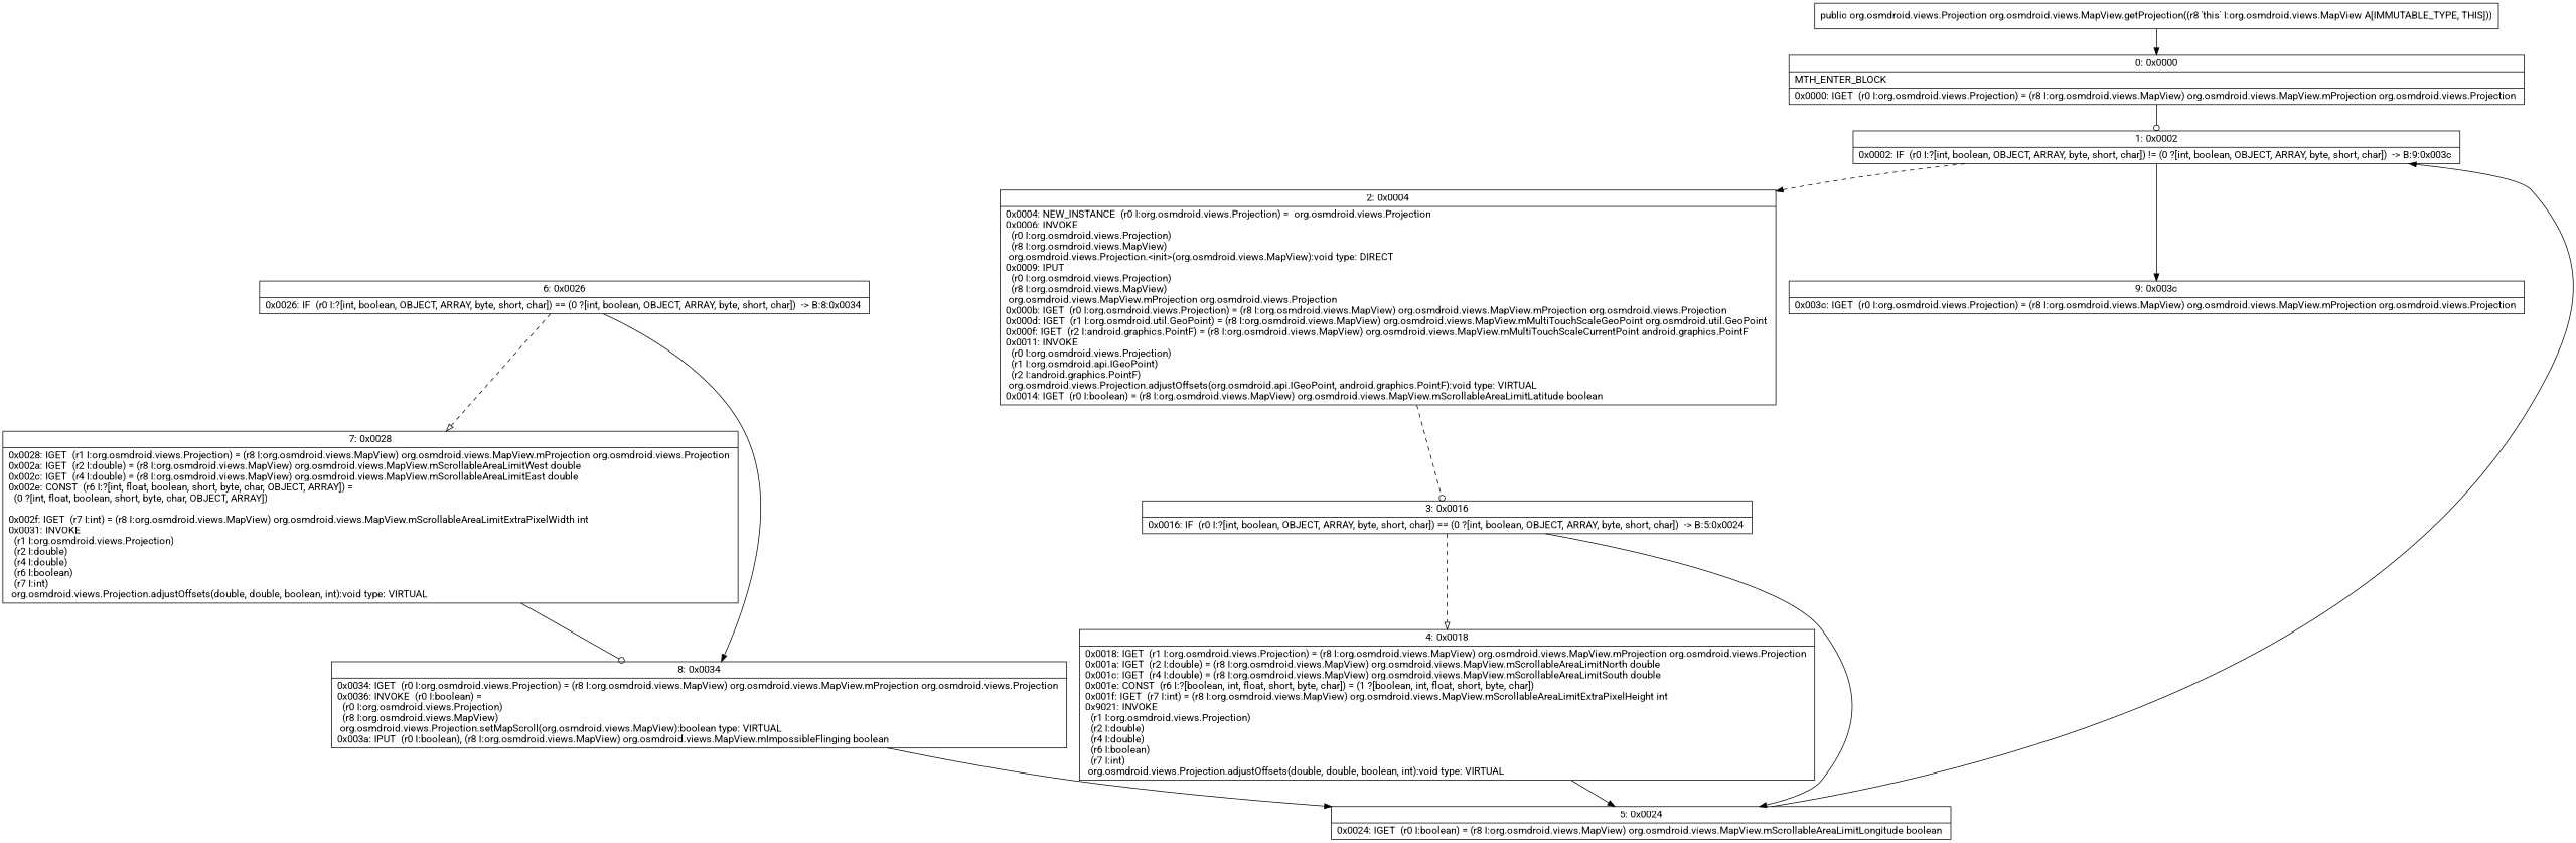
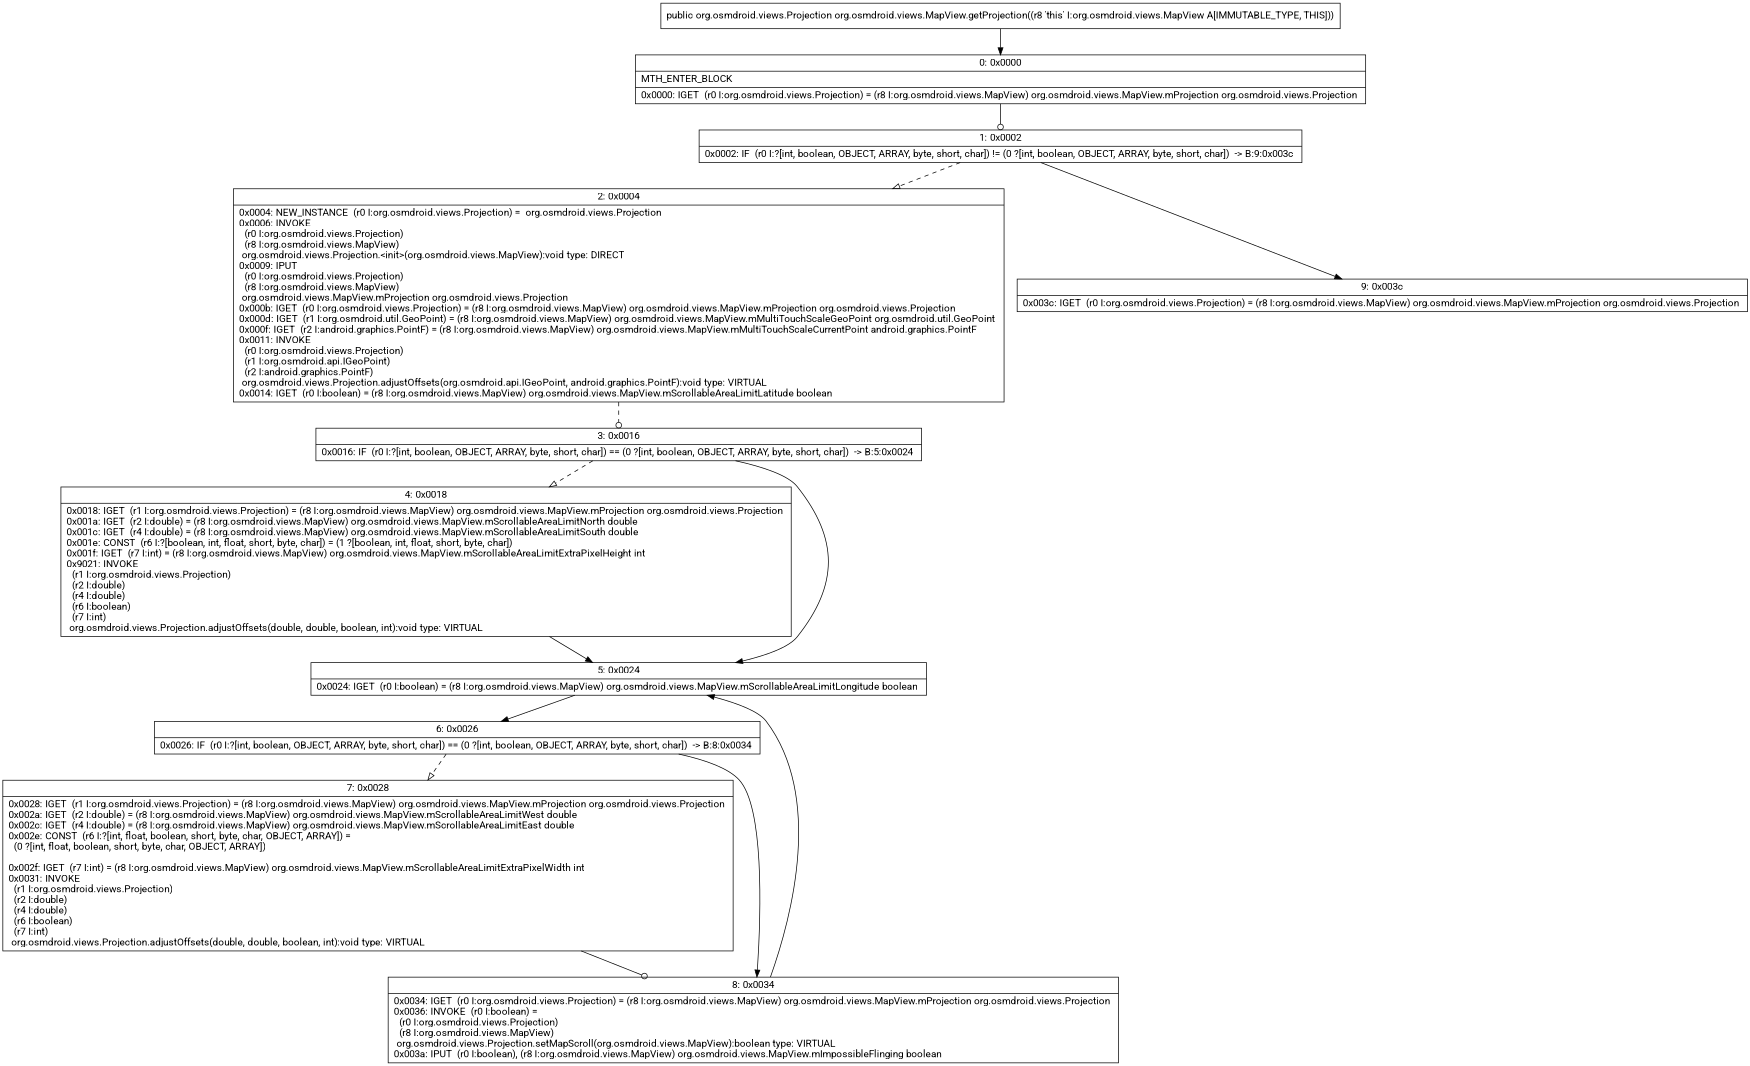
  digraph {
    fontname=Roboto
    node [fontname=Roboto shape=record]
    edge [arrowhead=normal fontname=Roboto]
    n1 [label="{0\:\ 0x0000|MTH_ENTER_BLOCK\l|0x0000: IGET  (r0 I:org.osmdroid.views.Projection) = (r8 I:org.osmdroid.views.MapView) org.osmdroid.views.MapView.mProjection org.osmdroid.views.Projection \l}"]
    n2 [label="{1\:\ 0x0002|0x0002: IF  (r0 I:?[int, boolean, OBJECT, ARRAY, byte, short, char]) != (0 ?[int, boolean, OBJECT, ARRAY, byte, short, char])  \-\> B:9:0x003c \l}"]
    n3 [label="{2\:\ 0x0004|0x0004: NEW_INSTANCE  (r0 I:org.osmdroid.views.Projection) =  org.osmdroid.views.Projection \l0x0006: INVOKE  \l  (r0 I:org.osmdroid.views.Projection)\l  (r8 I:org.osmdroid.views.MapView)\l org.osmdroid.views.Projection.\<init\>(org.osmdroid.views.MapView):void type: DIRECT \l0x0009: IPUT  \l  (r0 I:org.osmdroid.views.Projection)\l  (r8 I:org.osmdroid.views.MapView)\l org.osmdroid.views.MapView.mProjection org.osmdroid.views.Projection \l0x000b: IGET  (r0 I:org.osmdroid.views.Projection) = (r8 I:org.osmdroid.views.MapView) org.osmdroid.views.MapView.mProjection org.osmdroid.views.Projection \l0x000d: IGET  (r1 I:org.osmdroid.util.GeoPoint) = (r8 I:org.osmdroid.views.MapView) org.osmdroid.views.MapView.mMultiTouchScaleGeoPoint org.osmdroid.util.GeoPoint \l0x000f: IGET  (r2 I:android.graphics.PointF) = (r8 I:org.osmdroid.views.MapView) org.osmdroid.views.MapView.mMultiTouchScaleCurrentPoint android.graphics.PointF \l0x0011: INVOKE  \l  (r0 I:org.osmdroid.views.Projection)\l  (r1 I:org.osmdroid.api.IGeoPoint)\l  (r2 I:android.graphics.PointF)\l org.osmdroid.views.Projection.adjustOffsets(org.osmdroid.api.IGeoPoint, android.graphics.PointF):void type: VIRTUAL \l0x0014: IGET  (r0 I:boolean) = (r8 I:org.osmdroid.views.MapView) org.osmdroid.views.MapView.mScrollableAreaLimitLatitude boolean \l}"]
    n4 [label="{9\:\ 0x003c|0x003c: IGET  (r0 I:org.osmdroid.views.Projection) = (r8 I:org.osmdroid.views.MapView) org.osmdroid.views.MapView.mProjection org.osmdroid.views.Projection \l}"]
    n5 [label="{3\:\ 0x0016|0x0016: IF  (r0 I:?[int, boolean, OBJECT, ARRAY, byte, short, char]) == (0 ?[int, boolean, OBJECT, ARRAY, byte, short, char])  \-\> B:5:0x0024 \l}"]
    n6 [label="{4\:\ 0x0018|0x0018: IGET  (r1 I:org.osmdroid.views.Projection) = (r8 I:org.osmdroid.views.MapView) org.osmdroid.views.MapView.mProjection org.osmdroid.views.Projection \l0x001a: IGET  (r2 I:double) = (r8 I:org.osmdroid.views.MapView) org.osmdroid.views.MapView.mScrollableAreaLimitNorth double \l0x001c: IGET  (r4 I:double) = (r8 I:org.osmdroid.views.MapView) org.osmdroid.views.MapView.mScrollableAreaLimitSouth double \l0x001e: CONST  (r6 I:?[boolean, int, float, short, byte, char]) = (1 ?[boolean, int, float, short, byte, char]) \l0x001f: IGET  (r7 I:int) = (r8 I:org.osmdroid.views.MapView) org.osmdroid.views.MapView.mScrollableAreaLimitExtraPixelHeight int \l0x9021: INVOKE  \l  (r1 I:org.osmdroid.views.Projection)\l  (r2 I:double)\l  (r4 I:double)\l  (r6 I:boolean)\l  (r7 I:int)\l org.osmdroid.views.Projection.adjustOffsets(double, double, boolean, int):void type: VIRTUAL \l}"]
    n7 [label="{5\:\ 0x0024|0x0024: IGET  (r0 I:boolean) = (r8 I:org.osmdroid.views.MapView) org.osmdroid.views.MapView.mScrollableAreaLimitLongitude boolean \l}"]
    n8 [label="{6\:\ 0x0026|0x0026: IF  (r0 I:?[int, boolean, OBJECT, ARRAY, byte, short, char]) == (0 ?[int, boolean, OBJECT, ARRAY, byte, short, char])  \-\> B:8:0x0034 \l}"]
    n9 [label="{7\:\ 0x0028|0x0028: IGET  (r1 I:org.osmdroid.views.Projection) = (r8 I:org.osmdroid.views.MapView) org.osmdroid.views.MapView.mProjection org.osmdroid.views.Projection \l0x002a: IGET  (r2 I:double) = (r8 I:org.osmdroid.views.MapView) org.osmdroid.views.MapView.mScrollableAreaLimitWest double \l0x002c: IGET  (r4 I:double) = (r8 I:org.osmdroid.views.MapView) org.osmdroid.views.MapView.mScrollableAreaLimitEast double \l0x002e: CONST  (r6 I:?[int, float, boolean, short, byte, char, OBJECT, ARRAY]) = \l  (0 ?[int, float, boolean, short, byte, char, OBJECT, ARRAY])\l \l0x002f: IGET  (r7 I:int) = (r8 I:org.osmdroid.views.MapView) org.osmdroid.views.MapView.mScrollableAreaLimitExtraPixelWidth int \l0x0031: INVOKE  \l  (r1 I:org.osmdroid.views.Projection)\l  (r2 I:double)\l  (r4 I:double)\l  (r6 I:boolean)\l  (r7 I:int)\l org.osmdroid.views.Projection.adjustOffsets(double, double, boolean, int):void type: VIRTUAL \l}"]
    n10 [label="{8\:\ 0x0034|0x0034: IGET  (r0 I:org.osmdroid.views.Projection) = (r8 I:org.osmdroid.views.MapView) org.osmdroid.views.MapView.mProjection org.osmdroid.views.Projection \l0x0036: INVOKE  (r0 I:boolean) = \l  (r0 I:org.osmdroid.views.Projection)\l  (r8 I:org.osmdroid.views.MapView)\l org.osmdroid.views.Projection.setMapScroll(org.osmdroid.views.MapView):boolean type: VIRTUAL \l0x003a: IPUT  (r0 I:boolean), (r8 I:org.osmdroid.views.MapView) org.osmdroid.views.MapView.mImpossibleFlinging boolean \l}"]
    n11 [label="{public org.osmdroid.views.Projection org.osmdroid.views.MapView.getProjection((r8 'this' I:org.osmdroid.views.MapView A[IMMUTABLE_TYPE, THIS])) }"]
    n1 -> n2 [arrowhead=odot]
-   n2 -> n3 [style=dashed]
+   n2 -> n3 [arrowhead=onormal style=dashed]
    n2 -> n4
    n3 -> n5 [arrowhead=odot style=dashed]
    n5 -> n6 [arrowhead=onormal style=dashed]
    n5 -> n7
    n6 -> n7
-   n7 -> n2
+   n7 -> n8
    n8 -> n9 [arrowhead=onormal style=dashed]
    n8 -> n10
    n9 -> n10 [arrowhead=odot]
    n10 -> n7
    n11 -> n1
  }
